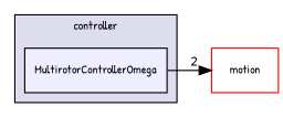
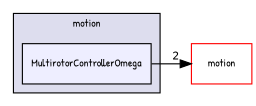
  digraph {
    compound=true
    rankdir=LR
    fontname="Patrick Hand"
    node [fontname="Patrick Hand" fontsize=10 shape=box style=filled]
    n1 [fillcolor="#eeeeff" label=MultirotorControllerOmega pencolor=black]
    n2 [color=red fillcolor=white label=motion]
    subgraph cluster_1 {
      bgcolor="#ddddee"
      fontsize=10
-     label=controller
+     label=motion
      pencolor=black
      n1
    }
    n1 -> n2 [headlabel=2 labeldistance=1.5 labelfontname=Helvetica labelfontsize=10 fontname="Patrick Hand"]
  }
